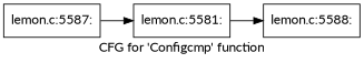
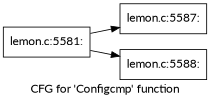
  digraph {
    fontname=Lato
    label="CFG for 'Configcmp' function"
    rankdir=LR
    node [fontname=Lato shape=record]
    edge [fontname=Lato]
    n1 [label="{lemon.c:5581:}"]
    n2 [label="{lemon.c:5587:}"]
    n3 [label="{lemon.c:5588:}"]
-   n2 -> n1
+   n1 -> n2
    n1 -> n3
  }
